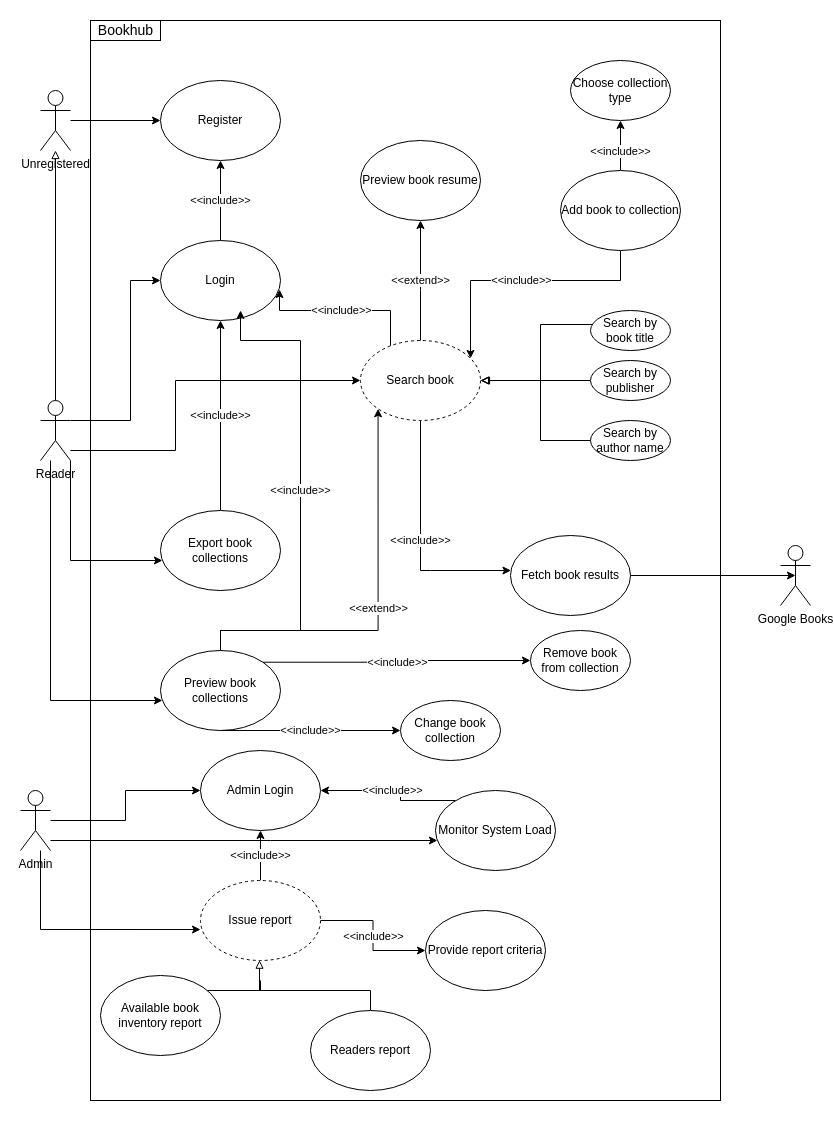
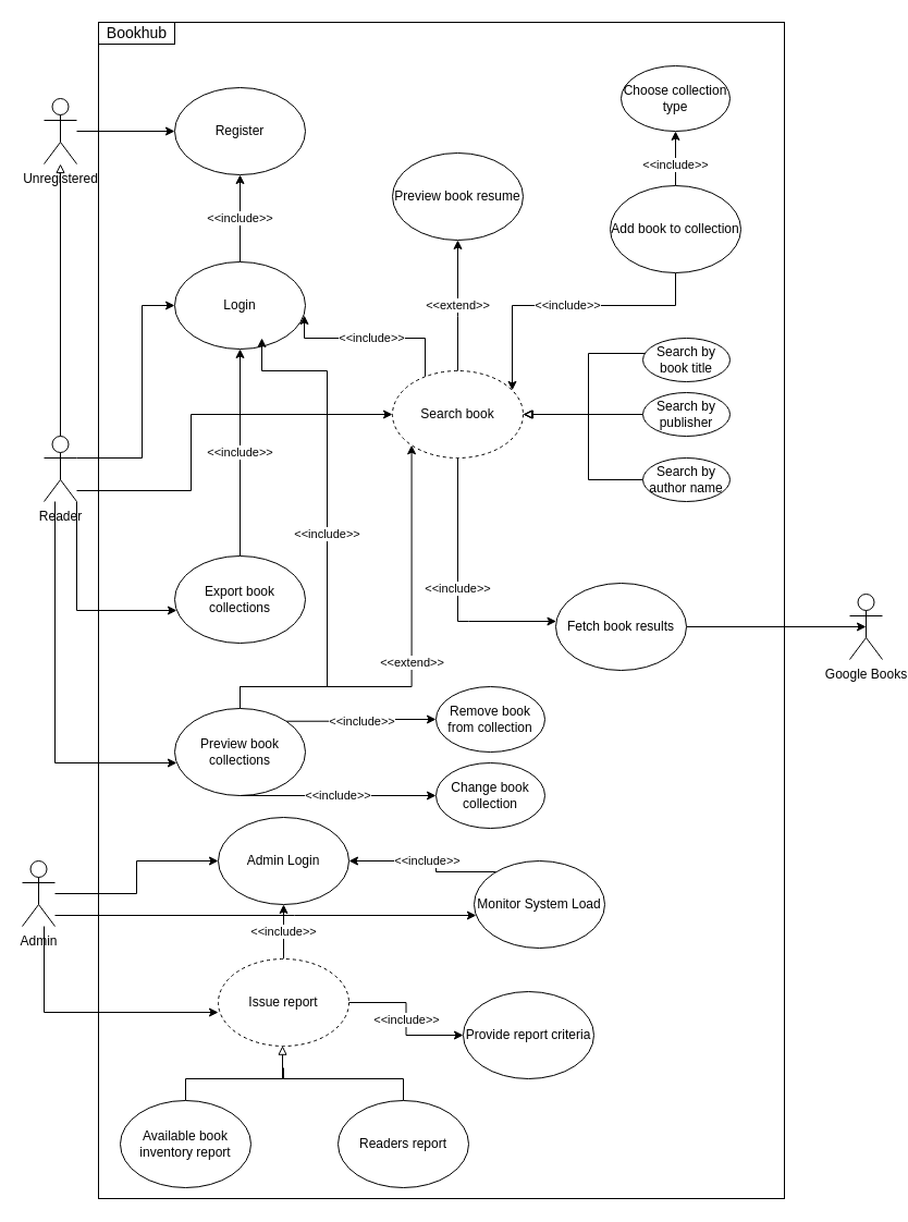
  <mxCell id="0" />
  <mxCell id="1" parent="0" />
  <mxCell id="2" value="" style="rounded=0;whiteSpace=wrap;html=1;strokeColor=default;" parent="1" vertex="1"><mxGeometry x="90" y="20" width="630" height="1080" as="geometry" /></mxCell>
  <mxCell id="3" value="" style="edgeStyle=orthogonalEdgeStyle;rounded=0;orthogonalLoop=1;jettySize=auto;html=1;endArrow=none;endFill=0;startArrow=block;startFill=0;" parent="1" source="8" target="55" edge="1"><mxGeometry relative="1" as="geometry"><mxPoint x="710" y="380" as="targetPoint" /></mxGeometry></mxCell>
  <mxCell id="4" value="" style="edgeStyle=orthogonalEdgeStyle;rounded=0;orthogonalLoop=1;jettySize=auto;html=1;endArrow=none;endFill=0;entryX=0;entryY=0.5;entryDx=0;entryDy=0;startArrow=block;startFill=0;" parent="1" source="8" edge="1"><mxGeometry x="0.322" relative="1" as="geometry"><Array as="points"><mxPoint x="540" y="380" /><mxPoint x="540" y="440" /></Array><mxPoint x="590" y="440" as="targetPoint" /><mxPoint as="offset" /></mxGeometry></mxCell>
  <mxCell id="5" value="&amp;lt;&amp;lt;include&amp;gt;&amp;gt;" style="edgeStyle=orthogonalEdgeStyle;rounded=0;orthogonalLoop=1;jettySize=auto;html=1;startArrow=classic;startFill=1;endArrow=none;endFill=0;" parent="1" source="8" target="33" edge="1"><mxGeometry relative="1" as="geometry"><Array as="points"><mxPoint x="470" y="280" /><mxPoint x="620" y="280" /></Array></mxGeometry></mxCell>
  <mxCell id="6" style="edgeStyle=orthogonalEdgeStyle;rounded=0;orthogonalLoop=1;jettySize=auto;html=1;startArrow=classic;startFill=1;endArrow=none;endFill=0;" parent="1" source="8" target="25" edge="1"><mxGeometry relative="1" as="geometry"><Array as="points"><mxPoint x="175" y="380" /><mxPoint x="175" y="450" /></Array></mxGeometry></mxCell>
  <mxCell id="7" value="&amp;lt;&amp;lt;include&amp;gt;&amp;gt;" style="edgeStyle=orthogonalEdgeStyle;rounded=0;orthogonalLoop=1;jettySize=auto;html=1;entryX=0.992;entryY=0.613;entryDx=0;entryDy=0;entryPerimeter=0;" parent="1" source="8" target="31" edge="1"><mxGeometry relative="1" as="geometry"><Array as="points"><mxPoint x="390" y="310" /><mxPoint x="279" y="310" /></Array></mxGeometry></mxCell>
  <mxCell id="8" value="Search book" style="ellipse;whiteSpace=wrap;html=1;dashed=1;" parent="1" vertex="1"><mxGeometry x="360" y="340" width="120" height="80" as="geometry" /></mxCell>
  <mxCell id="9" value="" style="edgeStyle=orthogonalEdgeStyle;rounded=0;orthogonalLoop=1;jettySize=auto;html=1;startArrow=block;startFill=0;endArrow=none;endFill=0;entryX=0.025;entryY=0.35;entryDx=0;entryDy=0;entryPerimeter=0;" parent="1" target="21" edge="1"><mxGeometry relative="1" as="geometry"><mxPoint x="481" y="380" as="sourcePoint" /><Array as="points"><mxPoint x="481" y="380" /><mxPoint x="540" y="380" /><mxPoint x="540" y="324" /></Array></mxGeometry></mxCell>
  <mxCell id="10" style="edgeStyle=orthogonalEdgeStyle;rounded=0;orthogonalLoop=1;jettySize=auto;html=1;entryX=0;entryY=0.5;entryDx=0;entryDy=0;endArrow=classic;endFill=1;" parent="1" source="13" target="20" edge="1"><mxGeometry relative="1" as="geometry" /></mxCell>
  <mxCell id="11" style="edgeStyle=orthogonalEdgeStyle;rounded=0;orthogonalLoop=1;jettySize=auto;html=1;entryX=0;entryY=0.613;entryDx=0;entryDy=0;entryPerimeter=0;endArrow=classic;endFill=1;" parent="1" source="13" target="17" edge="1"><mxGeometry relative="1" as="geometry"><Array as="points"><mxPoint x="40" y="929" /></Array></mxGeometry></mxCell>
  <mxCell id="12" style="edgeStyle=orthogonalEdgeStyle;rounded=0;orthogonalLoop=1;jettySize=auto;html=1;" edge="1" parent="1" source="13" target="57"><mxGeometry relative="1" as="geometry"><Array as="points"><mxPoint x="270" y="840" /><mxPoint x="270" y="840" /></Array></mxGeometry></mxCell>
  <mxCell id="13" value="Admin" style="shape=umlActor;verticalLabelPosition=bottom;verticalAlign=top;html=1;outlineConnect=0;" parent="1" vertex="1"><mxGeometry x="20" y="790" width="30" height="60" as="geometry" /></mxCell>
  <mxCell id="14" value="&amp;lt;&amp;lt;include&amp;gt;&amp;gt;" style="edgeStyle=orthogonalEdgeStyle;rounded=0;orthogonalLoop=1;jettySize=auto;html=1;entryX=0;entryY=0.5;entryDx=0;entryDy=0;" parent="1" source="17" target="18" edge="1"><mxGeometry relative="1" as="geometry"><mxPoint x="262" y="930" as="sourcePoint" /><mxPoint x="440" y="930" as="targetPoint" /></mxGeometry></mxCell>
  <mxCell id="15" style="edgeStyle=orthogonalEdgeStyle;rounded=0;orthogonalLoop=1;jettySize=auto;html=1;endArrow=block;endFill=0;entryX=0.492;entryY=0.996;entryDx=0;entryDy=0;entryPerimeter=0;" parent="1" target="17" edge="1"><mxGeometry relative="1" as="geometry"><Array as="points"><mxPoint x="370" y="990" /><mxPoint x="259" y="990" /></Array><mxPoint x="370" y="1010" as="sourcePoint" /></mxGeometry></mxCell>
  <mxCell id="16" value="&amp;lt;&amp;lt;include&amp;gt;&amp;gt;" style="edgeStyle=orthogonalEdgeStyle;rounded=0;orthogonalLoop=1;jettySize=auto;html=1;" edge="1" parent="1" source="17" target="20"><mxGeometry relative="1" as="geometry" /></mxCell>
  <mxCell id="17" value="Issue report" style="ellipse;whiteSpace=wrap;html=1;dashed=1;" parent="1" vertex="1"><mxGeometry x="200" y="880" width="120" height="80" as="geometry" /></mxCell>
  <mxCell id="18" value="Provide report criteria" style="ellipse;whiteSpace=wrap;html=1;" parent="1" vertex="1"><mxGeometry x="425" y="910" width="120" height="80" as="geometry" /></mxCell>
  <mxCell id="19" value="&amp;lt;&amp;lt;include&amp;gt;&amp;gt;" style="edgeStyle=orthogonalEdgeStyle;rounded=0;orthogonalLoop=1;jettySize=auto;html=1;" parent="1" edge="1"><mxGeometry relative="1" as="geometry"><Array as="points"><mxPoint x="190" y="730" /></Array><mxPoint x="190" y="760" as="sourcePoint" /></mxGeometry></mxCell>
  <mxCell id="20" value="Admin Login" style="ellipse;whiteSpace=wrap;html=1;" parent="1" vertex="1"><mxGeometry x="200" y="750" width="120" height="80" as="geometry" /></mxCell>
  <mxCell id="21" value="Search by book title" style="ellipse;whiteSpace=wrap;html=1;" parent="1" vertex="1"><mxGeometry x="590" y="310" width="80" height="40" as="geometry" /></mxCell>
  <mxCell id="22" style="edgeStyle=orthogonalEdgeStyle;rounded=0;orthogonalLoop=1;jettySize=auto;html=1;endArrow=none;endFill=0;" parent="1" source="23" edge="1"><mxGeometry relative="1" as="geometry"><Array as="points"><mxPoint x="170" y="990" /><mxPoint x="260" y="990" /></Array><mxPoint x="260" y="980" as="targetPoint" /></mxGeometry></mxCell>
- <mxCell id="23" value="Available book inventory report" style="ellipse;whiteSpace=wrap;html=1;" parent="1" vertex="1"><mxGeometry x="100" y="975" width="120" height="80" as="geometry" /></mxCell>
+ <mxCell id="23" value="Available book inventory report" style="ellipse;whiteSpace=wrap;html=1;" parent="1" vertex="1"><mxGeometry x="110" y="1010" width="120" height="80" as="geometry" /></mxCell>
  <mxCell id="24" value="Readers report" style="ellipse;whiteSpace=wrap;html=1;" parent="1" vertex="1"><mxGeometry x="310" y="1010" width="120" height="80" as="geometry" /></mxCell>
  <mxCell id="25" value="Reader" style="shape=umlActor;verticalLabelPosition=bottom;verticalAlign=top;html=1;outlineConnect=0;" parent="1" vertex="1"><mxGeometry x="40" y="400" width="30" height="60" as="geometry" /></mxCell>
  <mxCell id="26" value="Google Books" style="shape=umlActor;verticalLabelPosition=bottom;verticalAlign=top;html=1;outlineConnect=0;" parent="1" vertex="1"><mxGeometry x="780" y="545" width="30" height="60" as="geometry" /></mxCell>
  <mxCell id="27" value="Bookhub" style="text;html=1;align=center;verticalAlign=middle;resizable=0;points=[];autosize=1;strokeColor=default;fillColor=none;fontSize=14;" parent="1" vertex="1"><mxGeometry x="90" y="20" width="70" height="20" as="geometry" /></mxCell>
  <mxCell id="28" value="Register" style="ellipse;whiteSpace=wrap;html=1;" parent="1" vertex="1"><mxGeometry x="160" y="80" width="120" height="80" as="geometry" /></mxCell>
  <mxCell id="29" style="edgeStyle=orthogonalEdgeStyle;rounded=0;orthogonalLoop=1;jettySize=auto;html=1;startArrow=classic;startFill=1;endArrow=none;endFill=0;" parent="1" source="31" target="25" edge="1"><mxGeometry relative="1" as="geometry"><Array as="points"><mxPoint x="130" y="280" /><mxPoint x="130" y="420" /></Array></mxGeometry></mxCell>
  <mxCell id="30" value="&amp;lt;&amp;lt;include&amp;gt;&amp;gt;" style="edgeStyle=orthogonalEdgeStyle;rounded=0;orthogonalLoop=1;jettySize=auto;html=1;" parent="1" source="31" target="28" edge="1"><mxGeometry relative="1" as="geometry" /></mxCell>
  <mxCell id="31" value="Login" style="ellipse;whiteSpace=wrap;html=1;" parent="1" vertex="1"><mxGeometry x="160" y="240" width="120" height="80" as="geometry" /></mxCell>
  <mxCell id="32" value="&amp;lt;&amp;lt;include&amp;gt;&amp;gt;" style="edgeStyle=orthogonalEdgeStyle;rounded=0;orthogonalLoop=1;jettySize=auto;html=1;" parent="1" source="33" target="34" edge="1"><mxGeometry x="-0.25" relative="1" as="geometry"><mxPoint as="offset" /></mxGeometry></mxCell>
  <mxCell id="33" value="Add book to collection" style="ellipse;whiteSpace=wrap;html=1;" parent="1" vertex="1"><mxGeometry x="560" y="170" width="120" height="80" as="geometry" /></mxCell>
  <mxCell id="34" value="Choose collection type" style="ellipse;whiteSpace=wrap;html=1;" parent="1" vertex="1"><mxGeometry x="570" y="60" width="100" height="60" as="geometry" /></mxCell>
  <mxCell id="35" style="edgeStyle=orthogonalEdgeStyle;rounded=0;orthogonalLoop=1;jettySize=auto;html=1;startArrow=classic;startFill=1;endArrow=none;endFill=0;" parent="1" source="39" target="25" edge="1"><mxGeometry relative="1" as="geometry"><Array as="points"><mxPoint x="50" y="700" /></Array></mxGeometry></mxCell>
  <mxCell id="36" value="&amp;lt;&amp;lt;include&amp;gt;&amp;gt;" style="edgeStyle=orthogonalEdgeStyle;rounded=0;orthogonalLoop=1;jettySize=auto;html=1;startArrow=classic;startFill=1;endArrow=none;endFill=0;entryX=1;entryY=0;entryDx=0;entryDy=0;" parent="1" source="53" target="39" edge="1"><mxGeometry relative="1" as="geometry"><Array as="points" /></mxGeometry></mxCell>
  <mxCell id="37" value="&amp;lt;&amp;lt;include&amp;gt;&amp;gt;" style="edgeStyle=orthogonalEdgeStyle;rounded=0;orthogonalLoop=1;jettySize=auto;html=1;entryX=0.667;entryY=0.875;entryDx=0;entryDy=0;entryPerimeter=0;" parent="1" source="39" target="31" edge="1"><mxGeometry relative="1" as="geometry"><Array as="points"><mxPoint x="220" y="630" /><mxPoint x="300" y="630" /><mxPoint x="300" y="340" /><mxPoint x="240" y="340" /></Array></mxGeometry></mxCell>
  <mxCell id="38" value="&amp;lt;&amp;lt;extend&amp;gt;&amp;gt;" style="edgeStyle=orthogonalEdgeStyle;rounded=0;orthogonalLoop=1;jettySize=auto;html=1;entryX=0;entryY=1;entryDx=0;entryDy=0;" parent="1" source="39" target="8" edge="1"><mxGeometry relative="1" as="geometry"><Array as="points"><mxPoint x="220" y="630" /><mxPoint x="378" y="630" /></Array></mxGeometry></mxCell>
  <mxCell id="39" value="Preview book collections" style="ellipse;whiteSpace=wrap;html=1;" parent="1" vertex="1"><mxGeometry x="160" y="650" width="120" height="80" as="geometry" /></mxCell>
  <mxCell id="40" style="edgeStyle=orthogonalEdgeStyle;rounded=0;orthogonalLoop=1;jettySize=auto;html=1;startArrow=classic;startFill=1;endArrow=none;endFill=0;" parent="1" source="42" target="25" edge="1"><mxGeometry relative="1" as="geometry"><Array as="points"><mxPoint x="70" y="560" /></Array></mxGeometry></mxCell>
  <mxCell id="41" value="&amp;lt;&amp;lt;include&amp;gt;&amp;gt;" style="edgeStyle=orthogonalEdgeStyle;rounded=0;orthogonalLoop=1;jettySize=auto;html=1;" parent="1" source="42" target="31" edge="1"><mxGeometry relative="1" as="geometry" /></mxCell>
  <mxCell id="42" value="Export book collections" style="ellipse;whiteSpace=wrap;html=1;" parent="1" vertex="1"><mxGeometry x="160" y="510" width="120" height="80" as="geometry" /></mxCell>
  <mxCell id="43" value="&amp;lt;&amp;lt;include&amp;gt;&amp;gt;" style="edgeStyle=orthogonalEdgeStyle;rounded=0;orthogonalLoop=1;jettySize=auto;html=1;startArrow=classic;startFill=1;endArrow=none;endFill=0;" parent="1" source="45" target="8" edge="1"><mxGeometry relative="1" as="geometry"><Array as="points"><mxPoint x="430" y="570" /><mxPoint x="430" y="570" /></Array></mxGeometry></mxCell>
  <mxCell id="44" style="edgeStyle=orthogonalEdgeStyle;rounded=0;orthogonalLoop=1;jettySize=auto;html=1;startArrow=classic;startFill=1;endArrow=none;endFill=0;exitX=0.5;exitY=0.5;exitDx=0;exitDy=0;exitPerimeter=0;" parent="1" source="26" target="45" edge="1"><mxGeometry relative="1" as="geometry"><mxPoint x="795" y="620" as="sourcePoint" /><Array as="points" /></mxGeometry></mxCell>
  <mxCell id="45" value="Fetch book results" style="ellipse;whiteSpace=wrap;html=1;" parent="1" vertex="1"><mxGeometry x="510" y="535" width="120" height="80" as="geometry" /></mxCell>
  <mxCell id="46" value="&amp;lt;&amp;lt;extend&amp;gt;&amp;gt;" style="edgeStyle=orthogonalEdgeStyle;rounded=0;orthogonalLoop=1;jettySize=auto;html=1;startArrow=classic;startFill=1;endArrow=none;endFill=0;" parent="1" source="47" target="8" edge="1"><mxGeometry relative="1" as="geometry"><Array as="points"><mxPoint x="420" y="290" /><mxPoint x="420" y="290" /></Array></mxGeometry></mxCell>
  <mxCell id="47" value="Preview book resume" style="ellipse;whiteSpace=wrap;html=1;" parent="1" vertex="1"><mxGeometry x="360" y="140" width="120" height="80" as="geometry" /></mxCell>
  <mxCell id="48" style="edgeStyle=orthogonalEdgeStyle;rounded=0;orthogonalLoop=1;jettySize=auto;html=1;startArrow=classic;startFill=1;endArrow=none;endFill=0;" parent="1" source="28" target="50" edge="1"><mxGeometry relative="1" as="geometry"><Array as="points"><mxPoint x="45" y="120" /></Array></mxGeometry></mxCell>
  <mxCell id="49" style="edgeStyle=orthogonalEdgeStyle;rounded=0;orthogonalLoop=1;jettySize=auto;html=1;startArrow=block;startFill=0;endArrow=none;endFill=0;entryX=0.5;entryY=0;entryDx=0;entryDy=0;entryPerimeter=0;" parent="1" source="50" target="25" edge="1"><mxGeometry relative="1" as="geometry" /></mxCell>
  <mxCell id="50" value="Unregistered" style="shape=umlActor;verticalLabelPosition=bottom;verticalAlign=top;html=1;outlineConnect=0;" parent="1" vertex="1"><mxGeometry x="40" y="90" width="30" height="60" as="geometry" /></mxCell>
  <mxCell id="51" value="&amp;lt;&amp;lt;include&amp;gt;&amp;gt;" style="edgeStyle=orthogonalEdgeStyle;rounded=0;orthogonalLoop=1;jettySize=auto;html=1;startArrow=classic;startFill=1;endArrow=none;endFill=0;" parent="1" source="52" target="39" edge="1"><mxGeometry relative="1" as="geometry"><Array as="points"><mxPoint x="280" y="730" /><mxPoint x="280" y="730" /></Array></mxGeometry></mxCell>
  <mxCell id="52" value="Change book collection" style="ellipse;whiteSpace=wrap;html=1;" parent="1" vertex="1"><mxGeometry x="400" y="700" width="100" height="60" as="geometry" /></mxCell>
- <mxCell id="53" value="Remove book from collection" style="ellipse;whiteSpace=wrap;html=1;" parent="1" vertex="1"><mxGeometry x="530" y="630" width="100" height="60" as="geometry" /></mxCell>
+ <mxCell id="53" value="Remove book from collection" style="ellipse;whiteSpace=wrap;html=1;" parent="1" vertex="1"><mxGeometry x="400" y="630" width="100" height="60" as="geometry" /></mxCell>
  <mxCell id="54" value="Search by author name" style="ellipse;whiteSpace=wrap;html=1;" parent="1" vertex="1"><mxGeometry x="590" y="420" width="80" height="40" as="geometry" /></mxCell>
  <mxCell id="55" value="Search by publisher" style="ellipse;whiteSpace=wrap;html=1;" parent="1" vertex="1"><mxGeometry x="590" y="360" width="80" height="40" as="geometry" /></mxCell>
  <mxCell id="56" value="&amp;lt;&amp;lt;include&amp;gt;&amp;gt;" style="edgeStyle=orthogonalEdgeStyle;rounded=0;orthogonalLoop=1;jettySize=auto;html=1;" edge="1" parent="1" source="57" target="20"><mxGeometry relative="1" as="geometry"><Array as="points"><mxPoint x="400" y="800" /><mxPoint x="400" y="790" /></Array></mxGeometry></mxCell>
  <mxCell id="57" value="Monitor System Load" style="ellipse;whiteSpace=wrap;html=1;" vertex="1" parent="1"><mxGeometry x="435" y="790" width="120" height="80" as="geometry" /></mxCell>
